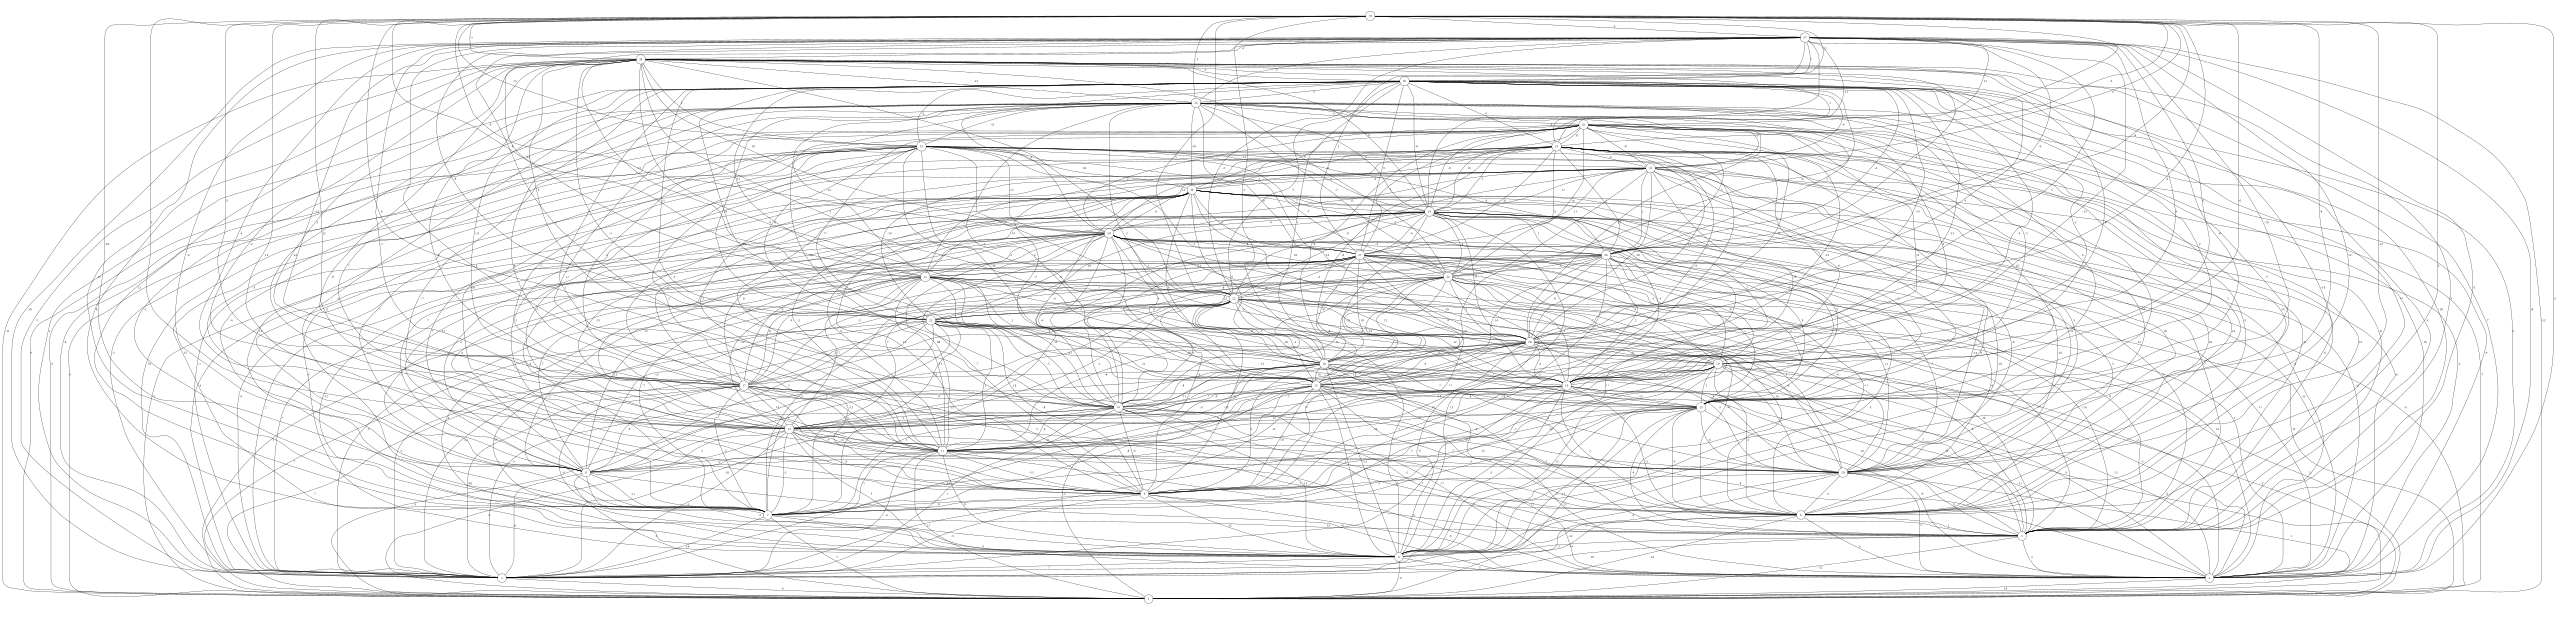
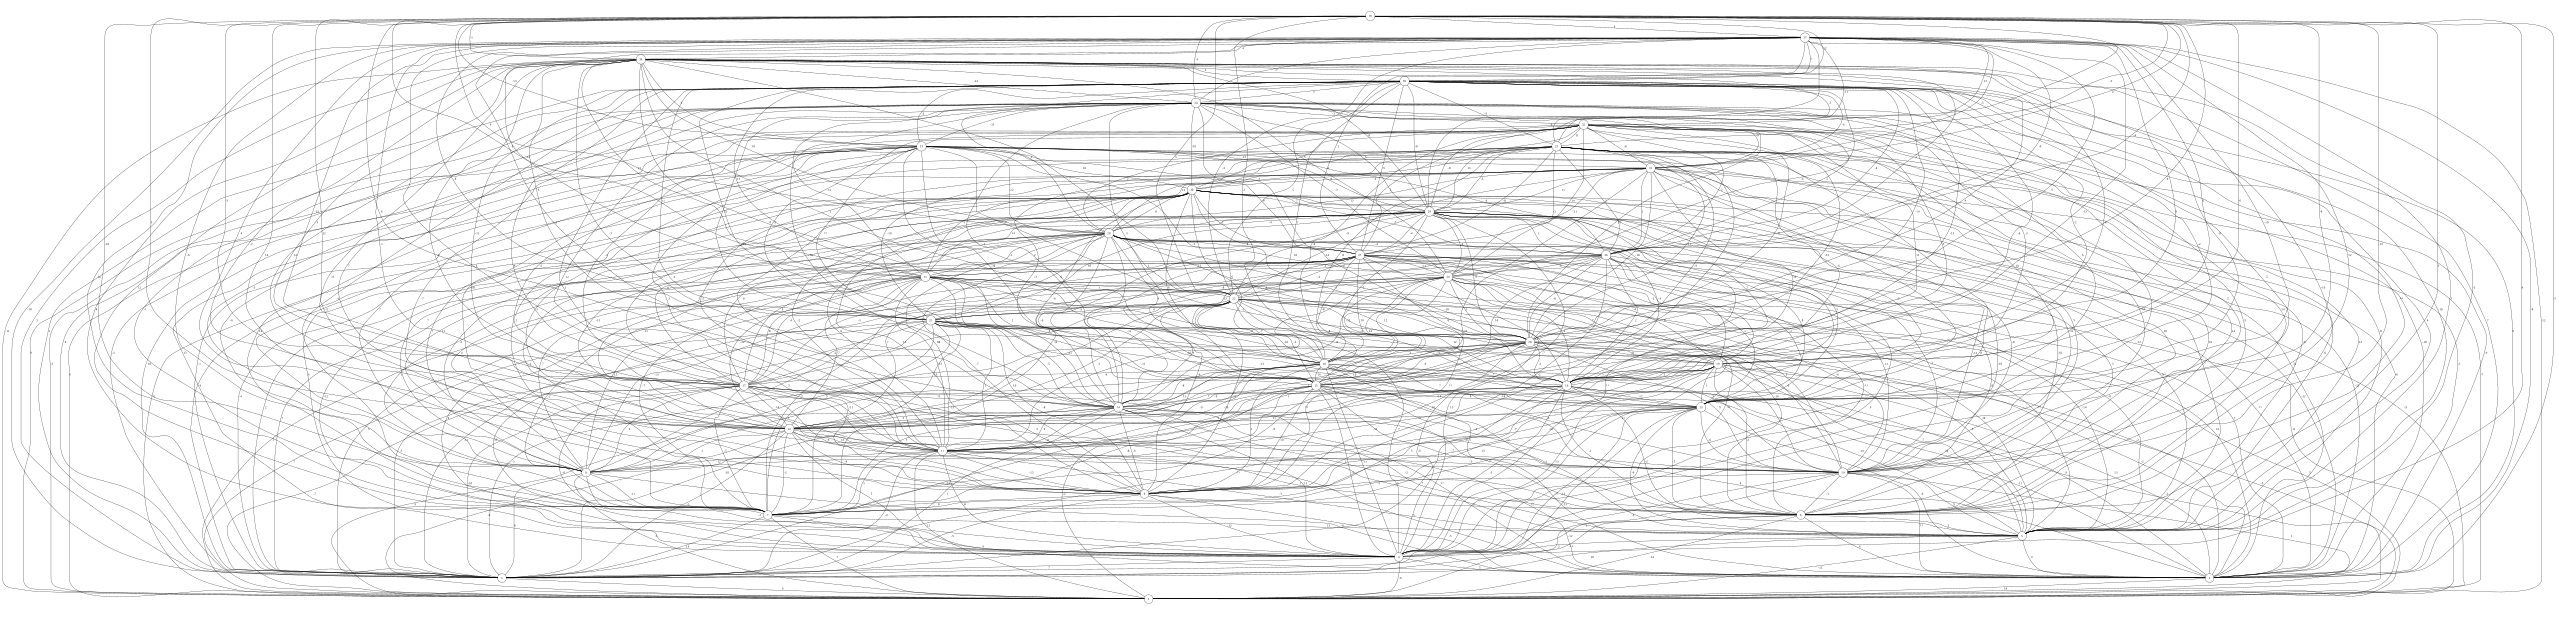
  graph {
    fontname="Liberation Serif"
    node [fontname="Liberation Serif" shape=circle]
    edge [fontname="Liberation Serif"]
    38
    2
    4
    6
    8
    9
    10
    11
    12
    13
    14
    16
    17
    18
    20
    22
    23
    25
    26
    28
    29
    31
    33
    34
    n25 [label=65]
    36
    37
    1
    3
    5
    7
    15
    19
    21
    24
    27
    30
    32
    38 -- 2 [label=-3]
+   38 -- 4 [label=4]
    38 -- 6 [label=3]
    38 -- 8 [label=-10]
    38 -- 9 [label=14]
    38 -- 10 [label=-13]
    38 -- 11 [label=12]
    38 -- 12 [label=5]
    38 -- 13 [label=-8]
    38 -- 14 [label=6]
    38 -- 16 [label=-6]
    38 -- 17 [label=-3]
    38 -- 18 [label=-1]
    38 -- 20 [label=-4]
    38 -- 22 [label=5]
    38 -- 23 [label=-3]
    38 -- 25 [label=8]
    38 -- 26 [label=-4]
    38 -- 28 [label=9]
    38 -- 29 [label=1]
    38 -- 31 [label=4]
    38 -- 33 [label=13]
    38 -- 34 [label=-5]
    38 -- n25 [label=12]
    38 -- 36 [label=-1]
    38 -- 37 [label=6]
    2 -- 1 [label=14]
    4 -- 2 [label=5]
    4 -- 1 [label=-6]
    4 -- 3 [label=7]
    6 -- 2 [label=6]
    6 -- 4 [label=-12]
    6 -- 1 [label=-14]
    6 -- 3 [label=-14]
    6 -- 5 [label=2]
    8 -- 2 [label=-6]
    8 -- 4 [label=-2]
    8 -- 1 [label=3]
    8 -- 3 [label=8]
    8 -- 7 [label=-11]
    9 -- 2 [label=-5]
    9 -- 4 [label=12]
    9 -- 6 [label=7]
    9 -- 3 [label=-5]
    9 -- 7 [label=8]
    10 -- 2 [label=12]
    10 -- 4 [label=-5]
    10 -- 6 [label=-3]
    10 -- 9 [label=-1]
    10 -- 1 [label=1]
    10 -- 3 [label=-1]
    10 -- 5 [label=9]
    11 -- 2 [label=5]
    11 -- 4 [label=8]
    11 -- 6 [label=1]
    11 -- 8 [label=-12]
    11 -- 9 [label=-13]
    11 -- 10 [label=-3]
    11 -- 1 [label=11]
    11 -- 3 [label=-4]
    11 -- 5 [label=-3]
    11 -- 7 [label=1]
    12 -- 2 [label=12]
    12 -- 4 [label=5]
    12 -- 8 [label=2]
    12 -- 9 [label=-4]
    12 -- 10 [label=9]
    12 -- 11 [label=14]
    12 -- 1 [label=-9]
    12 -- 3 [label=-1]
    12 -- 5 [label=-5]
    12 -- 7 [label=-2]
    13 -- 2 [label=-9]
    13 -- 6 [label=-5]
    13 -- 9 [label=13]
    13 -- 10 [label=-6]
    13 -- 11 [label=14]
    13 -- 12 [label=-1]
    13 -- 1 [label=-13]
    13 -- 3 [label=-12]
    13 -- 5 [label=-6]
    13 -- 7 [label=-7]
    14 -- 2 [label=-1]
    14 -- 4 [label=13]
    14 -- 6 [label=1]
    14 -- 8 [label=-11]
    14 -- 9 [label=-6]
    14 -- 10 [label=-8]
    14 -- 11 [label=9]
    14 -- 12 [label=3]
    14 -- 1 [label=9]
    14 -- 3 [label=1]
    14 -- 5 [label=-2]
    16 -- 2 [label=-11]
    16 -- 4 [label=-3]
    16 -- 6 [label=2]
    16 -- 8 [label=-12]
    16 -- 11 [label=11]
    16 -- 12 [label=12]
    16 -- 13 [label=-12]
    16 -- 14 [label=-9]
    16 -- 1 [label=-3]
    16 -- 3 [label=7]
    16 -- 5 [label=-2]
    16 -- 7 [label=5]
    17 -- 2 [label=-12]
    17 -- 4 [label=-6]
    17 -- 8 [label=9]
    17 -- 9 [label=9]
    17 -- 10 [label=3]
    17 -- 11 [label=5]
    17 -- 12 [label=14]
    17 -- 13 [label=8]
    17 -- 14 [label=-9]
    17 -- 1 [label=-7]
    17 -- 3 [label=-10]
    17 -- 7 [label=-5]
    18 -- 2 [label=9]
    18 -- 4 [label=-13]
    18 -- 6 [label=5]
    18 -- 9 [label=3]
    18 -- 10 [label=-3]
    18 -- 11 [label=-9]
    18 -- 12 [label=11]
    18 -- 13 [label=7]
    18 -- 14 [label=-8]
    18 -- 16 [label=7]
    18 -- 17 [label=-4]
    18 -- 3 [label=-10]
    18 -- 5 [label=-10]
    18 -- 7 [label=1]
    18 -- 15 [label=-14]
    20 -- 2 [label=-2]
    20 -- 4 [label=-6]
    20 -- 8 [label=-11]
    20 -- 10 [label=9]
    20 -- 11 [label=1]
    20 -- 12 [label=2]
    20 -- 14 [label=10]
    20 -- 16 [label=4]
    20 -- 18 [label=-2]
    20 -- 1 [label=5]
    20 -- 3 [label=-3]
    20 -- 5 [label=-7]
    20 -- 7 [label=-8]
    20 -- 15 [label=-9]
    20 -- 19 [label=-9]
    22 -- 2 [label=-2]
    22 -- 4 [label=7]
    22 -- 6 [label=-11]
    22 -- 8 [label=5]
    22 -- 9 [label=-11]
    22 -- 10 [label=-6]
    22 -- 12 [label=-1]
    22 -- 13 [label=-11]
    22 -- 14 [label=9]
    22 -- 16 [label=12]
    22 -- 17 [label=12]
    22 -- 18 [label=-7]
    22 -- 20 [label=12]
    22 -- 3 [label=-12]
    22 -- 5 [label=10]
    22 -- 7 [label=-13]
    22 -- 15 [label=-2]
    22 -- 19 [label=-4]
    22 -- 21 [label=6]
    23 -- 2 [label=-3]
    23 -- 4 [label=8]
    23 -- 6 [label=14]
    23 -- 8 [label=7]
    23 -- 9 [label=8]
    23 -- 10 [label=-14]
    23 -- 11 [label=5]
    23 -- 14 [label=-3]
    23 -- 16 [label=-6]
    23 -- 18 [label=8]
    23 -- 20 [label=11]
    23 -- 1 [label=-7]
    23 -- 3 [label=-1]
    23 -- 5 [label=12]
    23 -- 7 [label=7]
    23 -- 15 [label=-9]
    23 -- 21 [label=-10]
    25 -- 4 [label=4]
    25 -- 6 [label=-14]
    25 -- 8 [label=13]
    25 -- 10 [label=9]
    25 -- 11 [label=13]
    25 -- 12 [label=-7]
    25 -- 14 [label=12]
    25 -- 16 [label=-6]
    25 -- 17 [label=8]
    25 -- 18 [label=2]
    25 -- 20 [label=-1]
    25 -- 22 [label=1]
    25 -- 1 [label=5]
    25 -- 3 [label=5]
    25 -- 5 [label=-12]
    25 -- 7 [label=-2]
    25 -- 15 [label=6]
    26 -- 4 [label=9]
    26 -- 6 [label=8]
    26 -- 9 [label=-2]
    26 -- 10 [label=-7]
    26 -- 12 [label=7]
    26 -- 13 [label=-2]
    26 -- 14 [label=-11]
    26 -- 16 [label=2]
    26 -- 17 [label=-5]
    26 -- 20 [label=-8]
    26 -- 23 [label=1]
    26 -- 25 [label=3]
    26 -- 7 [label=10]
    26 -- 15 [label=14]
    26 -- 19 [label=-6]
    26 -- 21 [label=-8]
    26 -- 24 [label=-6]
    28 -- 2 [label=11]
    28 -- 4 [label=-12]
    28 -- 8 [label=4]
    28 -- 9 [label=-7]
    28 -- 10 [label=-14]
    28 -- 11 [label=4]
    28 -- 12 [label=-11]
    28 -- 13 [label=8]
    28 -- 14 [label=-6]
    28 -- 16 [label=-10]
    28 -- 17 [label=9]
    28 -- 18 [label=4]
    28 -- 20 [label=4]
    28 -- 22 [label=1]
    28 -- 23 [label=14]
    28 -- 25 [label=2]
    28 -- 26 [label=-4]
    28 -- 3 [label=2]
    28 -- 7 [label=1]
    28 -- 15 [label=2]
    28 -- 19 [label=-2]
    28 -- 21 [label=-6]
    28 -- 24 [label=10]
    28 -- 27 [label=8]
    29 -- 2 [label=-12]
    29 -- 4 [label=11]
    29 -- 6 [label=3]
    29 -- 8 [label=4]
    29 -- 9 [label=-7]
    29 -- 10 [label=-8]
    29 -- 11 [label=6]
    29 -- 12 [label=-13]
    29 -- 13 [label=5]
    29 -- 14 [label=-5]
    29 -- 16 [label=-4]
    29 -- 17 [label=8]
    29 -- 18 [label=-5]
    29 -- 20 [label=-9]
    29 -- 22 [label=14]
    29 -- 23 [label=-5]
    29 -- 26 [label=1]
    29 -- 28 [label=-4]
    29 -- 1 [label=-9]
    29 -- 3 [label=-4]
    29 -- 5 [label=9]
    29 -- 7 [label=4]
    29 -- 19 [label=-5]
    29 -- 21 [label=10]
    29 -- 24 [label=-6]
    29 -- 27 [label=-4]
    31 -- 2 [label=-6]
    31 -- 4 [label=-10]
    31 -- 6 [label=10]
    31 -- 8 [label=7]
    31 -- 10 [label=5]
    31 -- 11 [label=-14]
    31 -- 13 [label=-7]
    31 -- 16 [label=10]
    31 -- 17 [label=4]
    31 -- 20 [label=-10]
    31 -- 22 [label=-9]
    31 -- 25 [label=5]
    31 -- 26 [label=1]
    31 -- 28 [label=13]
    31 -- 29 [label=11]
    31 -- 5 [label=-6]
    31 -- 24 [label=-7]
    31 -- 27 [label=11]
    31 -- 30 [label=-4]
    33 -- 2 [label=12]
    33 -- 4 [label=13]
    33 -- 6 [label=10]
    33 -- 8 [label=-5]
    33 -- 9 [label=1]
    33 -- 11 [label=3]
    33 -- 12 [label=-10]
    33 -- 17 [label=-5]
    33 -- 18 [label=-1]
    33 -- 20 [label=-1]
    33 -- 22 [label=7]
    33 -- 26 [label=4]
    33 -- 28 [label=-12]
    33 -- 29 [label=9]
    33 -- 31 [label=-13]
    33 -- 1 [label=6]
    33 -- 3 [label=10]
    33 -- 5 [label=-8]
    33 -- 7 [label=12]
    33 -- 15 [label=-10]
    33 -- 21 [label=12]
-   33 -- 24 [label=-7]
    33 -- 27 [label=8]
    33 -- 30 [label=10]
    34 -- 2 [label=-10]
    34 -- 6 [label=14]
    34 -- 8 [label=-5]
    34 -- 9 [label=-7]
    34 -- 11 [label=12]
    34 -- 12 [label=7]
    34 -- 13 [label=6]
    34 -- 14 [label=-14]
    34 -- 16 [label=3]
    34 -- 18 [label=3]
    34 -- 20 [label=10]
    34 -- 25 [label=-14]
    34 -- 26 [label=5]
    34 -- 29 [label=5]
    34 -- 31 [label=-9]
    34 -- 33 [label=-13]
    34 -- 1 [label=9]
    34 -- 3 [label=8]
    34 -- 5 [label=4]
    34 -- 7 [label=-1]
    34 -- 15 [label=-1]
    34 -- 19 [label=-3]
    34 -- 21 [label=11]
    34 -- 24 [label=-3]
    34 -- 27 [label=-1]
    34 -- 30 [label=-10]
    34 -- 32 [label=-3]
    n25 -- 2 [label=9]
    n25 -- 6 [label=-14]
    n25 -- 9 [label=1]
    n25 -- 10 [label=-5]
    n25 -- 11 [label=9]
    n25 -- 12 [label=14]
    n25 -- 13 [label=-2]
    n25 -- 14 [label=-13]
    n25 -- 16 [label=-6]
    n25 -- 17 [label=-11]
    n25 -- 18 [label=1]
    n25 -- 20 [label=-14]
    n25 -- 22 [label=5]
    n25 -- 23 [label=-9]
    n25 -- 25 [label=13]
    n25 -- 26 [label=-4]
    n25 -- 28 [label=3]
    n25 -- 29 [label=-8]
    n25 -- 31 [label=-6]
    n25 -- 33 [label=-2]
    n25 -- 34 [label=3]
    n25 -- 3 [label=1]
    n25 -- 5 [label=-10]
    n25 -- 7 [label=-1]
    n25 -- 15 [label=-13]
    n25 -- 19 [label=-2]
    n25 -- 21 [label=11]
    n25 -- 24 [label=-6]
    n25 -- 27 [label=9]
    36 -- 2 [label=7]
    36 -- 4 [label=8]
    36 -- 6 [label=-10]
    36 -- 9 [label=-8]
    36 -- 11 [label=-9]
    36 -- 12 [label=-2]
    36 -- 13 [label=-8]
    36 -- 14 [label=-3]
    36 -- 16 [label=-6]
    36 -- 17 [label=3]
    36 -- 18 [label=1]
    36 -- 20 [label=4]
    36 -- 22 [label=7]
    36 -- 23 [label=2]
    36 -- 25 [label=13]
    36 -- 26 [label=-1]
    36 -- 28 [label=10]
    36 -- 29 [label=8]
    36 -- 33 [label=6]
    36 -- 34 [label=-12]
    36 -- n25 [label=3]
    36 -- 1 [label=-11]
    36 -- 3 [label=3]
    36 -- 5 [label=3]
    36 -- 7 [label=12]
    36 -- 15 [label=8]
    36 -- 21 [label=6]
    36 -- 24 [label=-4]
    37 -- 2 [label=-8]
    37 -- 8 [label=-6]
    37 -- 9 [label=4]
    37 -- 10 [label=12]
    37 -- 11 [label=-1]
    37 -- 12 [label=4]
    37 -- 13 [label=-10]
    37 -- 14 [label=3]
    37 -- 16 [label=8]
    37 -- 17 [label=-13]
    37 -- 20 [label=6]
    37 -- 22 [label=-2]
    37 -- 23 [label=-11]
    37 -- 25 [label=-12]
    37 -- 26 [label=-9]
    37 -- 29 [label=6]
-   23 -- 31 [label=-5]
+   37 -- 31 [label=-5]
    37 -- 34 [label=-7]
    37 -- n25 [label=7]
    37 -- 36 [label=4]
    37 -- 1 [label=-12]
    37 -- 3 [label=-10]
    37 -- 5 [label=-5]
    37 -- 7 [label=14]
    37 -- 15 [label=-13]
    37 -- 19 [label=6]
    37 -- 21 [label=-8]
    37 -- 27 [label=2]
    37 -- 32 [label=12]
    3 -- 1 [label=6]
    5 -- 2 [label=3]
    5 -- 4 [label=5]
    5 -- 1 [label=-12]
    5 -- 3 [label=10]
    7 -- 2 [label=9]
    7 -- 1 [label=7]
    7 -- 3 [label=14]
    7 -- 5 [label=13]
    15 -- 2 [label=8]
    15 -- 4 [label=-5]
    15 -- 6 [label=-7]
    15 -- 9 [label=10]
    15 -- 10 [label=-4]
    15 -- 11 [label=5]
    15 -- 12 [label=-10]
    15 -- 13 [label=-14]
    15 -- 14 [label=7]
    15 -- 1 [label=-2]
    15 -- 3 [label=-13]
    15 -- 5 [label=1]
    15 -- 7 [label=-8]
    19 -- 2 [label=13]
    19 -- 4 [label=13]
    19 -- 6 [label=-3]
    19 -- 9 [label=-7]
    19 -- 10 [label=-7]
    19 -- 11 [label=10]
    19 -- 12 [label=-14]
    19 -- 13 [label=1]
    19 -- 16 [label=3]
    19 -- 1 [label=-5]
    19 -- 3 [label=12]
    19 -- 5 [label=10]
    19 -- 7 [label=12]
    19 -- 15 [label=1]
    21 -- 4 [label=13]
    21 -- 8 [label=5]
    21 -- 9 [label=-8]
    21 -- 10 [label=3]
    21 -- 11 [label=1]
    21 -- 12 [label=13]
    21 -- 13 [label=-13]
    21 -- 14 [label=-5]
    21 -- 16 [label=-10]
    21 -- 17 [label=-2]
    21 -- 20 [label=8]
    21 -- 1 [label=7]
    21 -- 3 [label=-1]
    21 -- 5 [label=6]
    21 -- 7 [label=7]
    21 -- 15 [label=-11]
    21 -- 19 [label=-10]
    24 -- 2 [label=14]
    24 -- 4 [label=11]
    24 -- 8 [label=-13]
    24 -- 9 [label=12]
    24 -- 10 [label=-4]
    24 -- 11 [label=-11]
    24 -- 14 [label=8]
    24 -- 16 [label=-2]
    24 -- 18 [label=-11]
    24 -- 20 [label=1]
    24 -- 22 [label=-3]
    24 -- 23 [label=-3]
    24 -- 5 [label=-14]
    24 -- 7 [label=-7]
    24 -- 15 [label=14]
    24 -- 19 [label=7]
    24 -- 21 [label=-13]
    27 -- 2 [label=7]
    27 -- 4 [label=13]
    27 -- 6 [label=-11]
    27 -- 8 [label=7]
    27 -- 9 [label=-9]
    27 -- 10 [label=13]
    27 -- 12 [label=-12]
    27 -- 13 [label=1]
    27 -- 14 [label=-11]
    27 -- 16 [label=8]
    27 -- 17 [label=4]
    27 -- 18 [label=-8]
    27 -- 22 [label=-4]
    27 -- 23 [label=-8]
    27 -- 25 [label=-13]
    27 -- 1 [label=-8]
    27 -- 3 [label=7]
    27 -- 5 [label=-8]
    27 -- 7 [label=-7]
    27 -- 15 [label=10]
    27 -- 19 [label=-4]
    27 -- 24 [label=-13]
    30 -- 2 [label=-12]
    30 -- 4 [label=6]
    30 -- 6 [label=-10]
    30 -- 8 [label=11]
    30 -- 9 [label=13]
    30 -- 10 [label=-11]
    30 -- 11 [label=-2]
    30 -- 12 [label=3]
    30 -- 13 [label=-2]
    30 -- 14 [label=-6]
    30 -- 16 [label=2]
    30 -- 17 [label=4]
    30 -- 18 [label=6]
    30 -- 20 [label=4]
    30 -- 23 [label=-8]
    30 -- 25 [label=14]
    30 -- 26 [label=-7]
    30 -- 28 [label=8]
    30 -- 29 [label=7]
    30 -- 1 [label=-2]
    30 -- 3 [label=4]
    30 -- 5 [label=7]
    30 -- 15 [label=6]
    30 -- 27 [label=1]
    32 -- 2 [label=-9]
    32 -- 4 [label=-12]
    32 -- 6 [label=9]
    32 -- 10 [label=5]
    32 -- 13 [label=10]
    32 -- 16 [label=13]
    32 -- 17 [label=-2]
    32 -- 18 [label=-6]
    32 -- 20 [label=11]
    32 -- 23 [label=11]
    32 -- 26 [label=2]
    32 -- 28 [label=2]
    32 -- 29 [label=13]
    32 -- 31 [label=-8]
    32 -- 1 [label=-3]
    32 -- 3 [label=-3]
    32 -- 5 [label=-8]
    32 -- 7 [label=-6]
    32 -- 15 [label=-12]
    32 -- 21 [label=9]
    32 -- 24 [label=10]
    32 -- 27 [label=5]
    32 -- 30 [label=5]
  }
